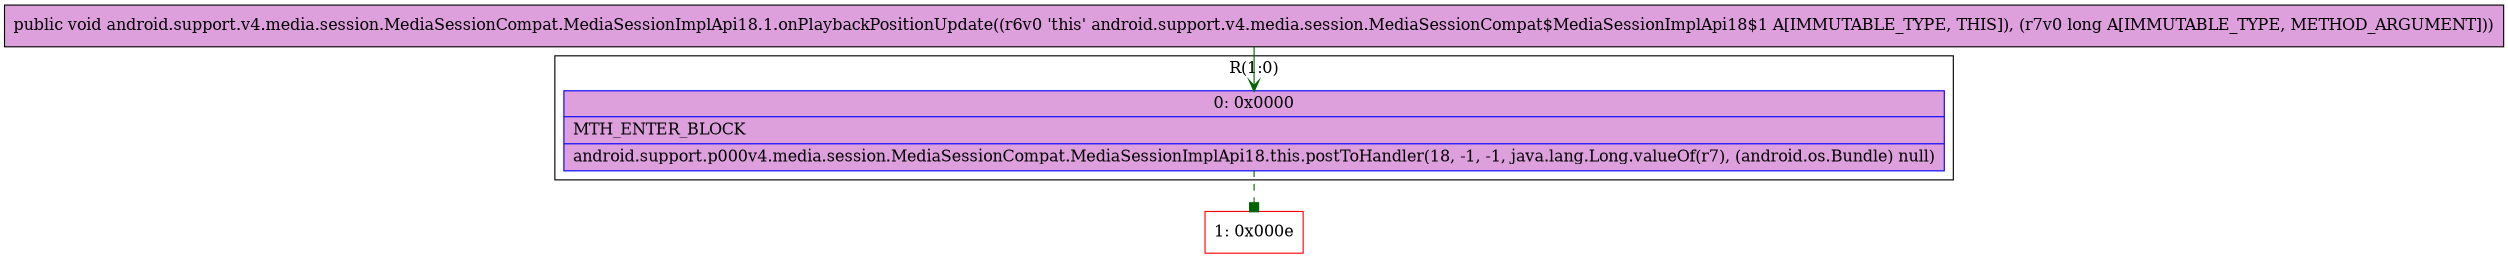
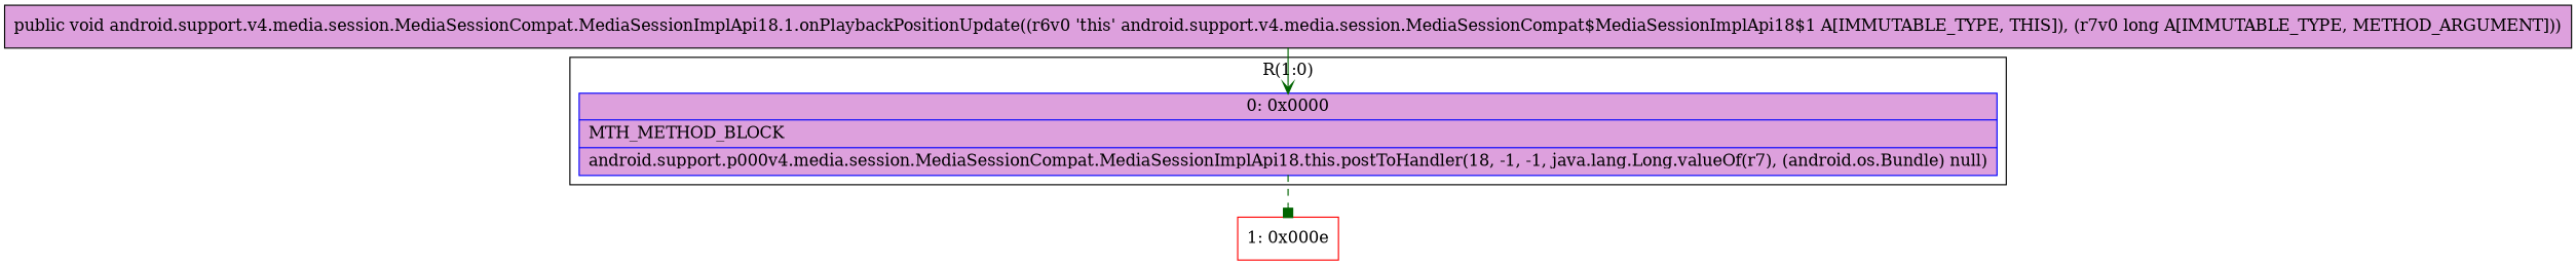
  digraph {
    node [shape=record style=filled fillcolor=plum]
    edge [color=darkgreen]
-   n1 [color=blue label="{0\:\ 0x0000|MTH_ENTER_BLOCK\l|android.support.p000v4.media.session.MediaSessionCompat.MediaSessionImplApi18.this.postToHandler(18, \-1, \-1, java.lang.Long.valueOf(r7), (android.os.Bundle) null)\l}"]
+   n1 [color=blue label="{0\:\ 0x0000|MTH_METHOD_BLOCK\l|android.support.p000v4.media.session.MediaSessionCompat.MediaSessionImplApi18.this.postToHandler(18, \-1, \-1, java.lang.Long.valueOf(r7), (android.os.Bundle) null)\l}"]
    n2 [color=red label="{1\:\ 0x000e}" fillcolor=white]
    n3 [label="{public void android.support.v4.media.session.MediaSessionCompat.MediaSessionImplApi18.1.onPlaybackPositionUpdate((r6v0 'this' android.support.v4.media.session.MediaSessionCompat$MediaSessionImplApi18$1 A[IMMUTABLE_TYPE, THIS]), (r7v0 long A[IMMUTABLE_TYPE, METHOD_ARGUMENT])) }"]
    subgraph cluster_1 {
      label="R(1:0)"
      n1
    }
    n1 -> n2 [style=dashed arrowhead=box]
    n3 -> n1 [style=solid arrowhead=vee]
  }
